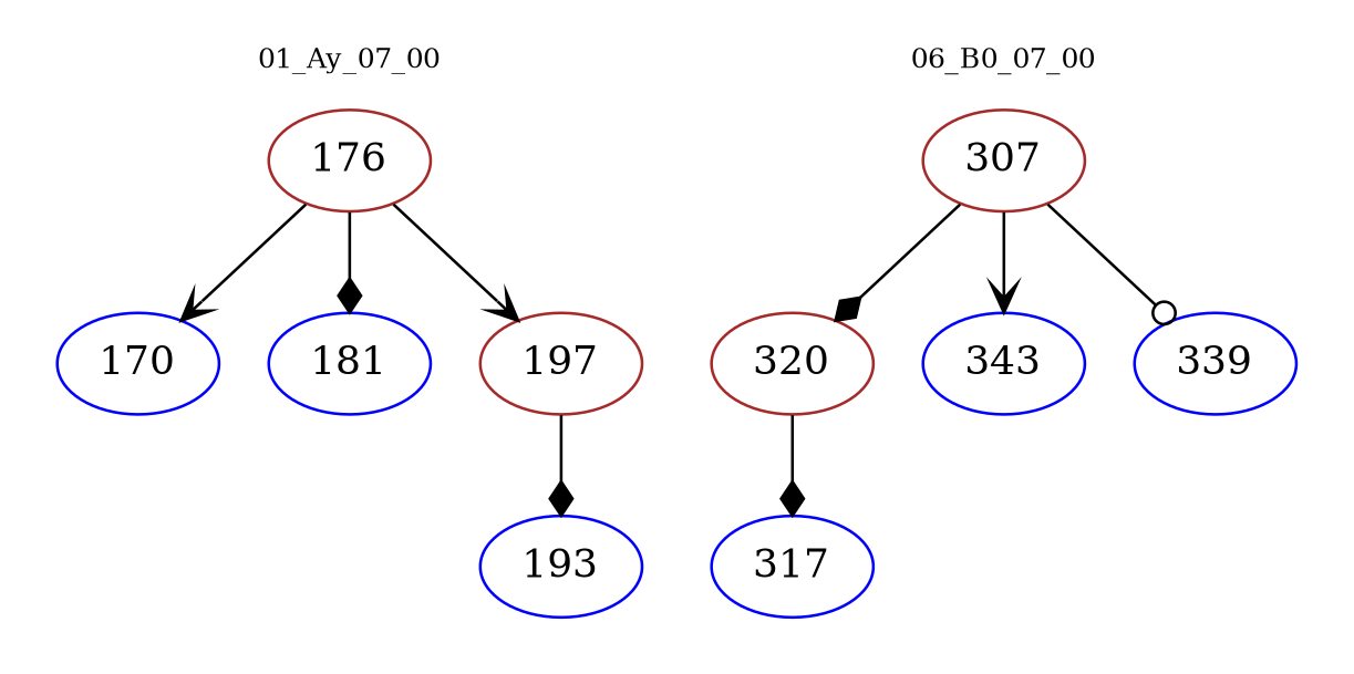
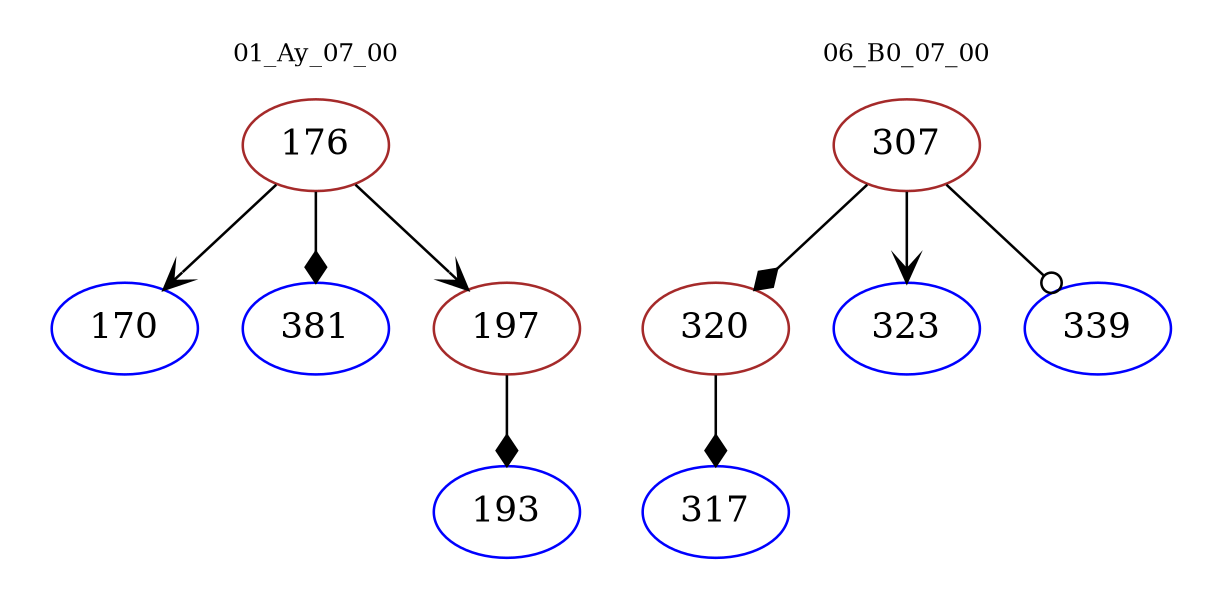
  digraph {
    node [color=blue]
    edge [arrowhead=diamond color=black]
    n1 [color=brown label=176]
    n2 [label=170]
-   n3 [label=181]
+   n3 [label=381]
    n4 [color=brown label=197]
    n5 [label=193]
    n6 [color=brown label=307]
    n7 [color=brown label=320]
-   n8 [label=343]
+   n8 [label=323]
    n9 [label=339]
    n10 [label=317]
    subgraph cluster_1 {
      color=white
      fontsize=10
      label="01_Ay_07_00"
      n1
      n2
      n3
      n4
      n5
    }
    subgraph cluster_2 {
      color=white
      fontsize=10
      label="06_B0_07_00"
      n6
      n7
      n8
      n9
      n10
    }
    n1 -> n2 [arrowhead=vee]
    n1 -> n3
    n1 -> n4 [arrowhead=vee]
    n4 -> n5
    n6 -> n7
    n6 -> n8 [arrowhead=vee]
    n6 -> n9 [arrowhead=odot]
    n7 -> n10
  }
